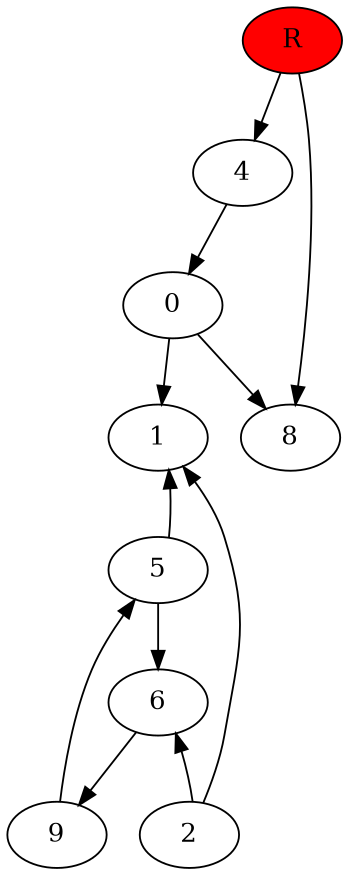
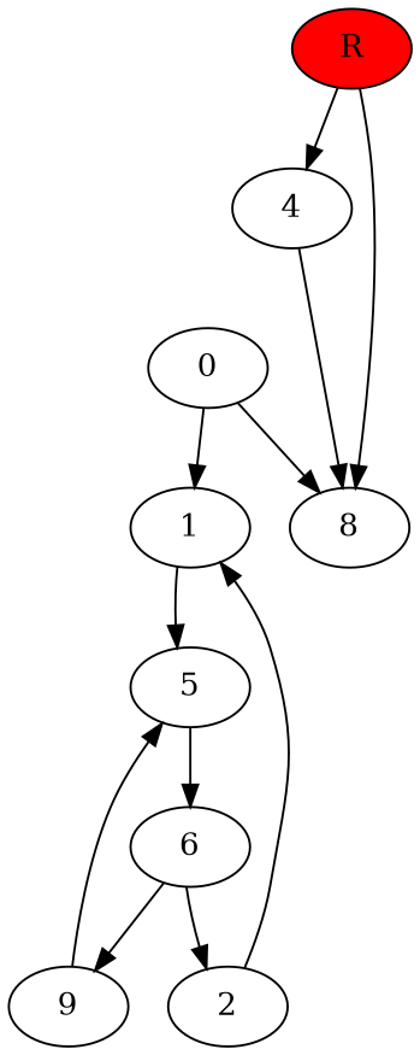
  digraph {
    1
    5
    6
    2
    n5 [label=0]
    4
    8
    9
    R [fillcolor="#ff0000" style=filled]
-   5 -> 1
+   1 -> 5
    5 -> 6
-   2 -> 6
+   6 -> 2
    6 -> 9
    2 -> 1
    n5 -> 1
    n5 -> 8
-   4 -> n5
+   4 -> 8
    9 -> 5
    R -> 4
    R -> 8
  }
